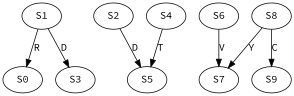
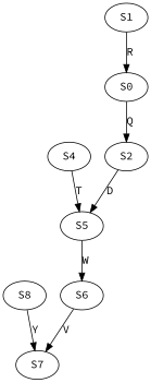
  strict digraph {
    fontname="Source Code Pro"
    node [fontname="Source Code Pro"]
    edge [fontname="Source Code Pro"]
    S0
    S2
    S1
-   S3
    S5
    S4
    S6
    S7
    S8
-   S9
+   S0 -> S2 [label=Q]
    S2 -> S5 [label=D]
    S1 -> S0 [label=R]
-   S1 -> S3 [label=D]
+   S5 -> S6 [label=W]
    S4 -> S5 [label=T]
    S6 -> S7 [label=V]
    S8 -> S7 [label=Y]
-   S8 -> S9 [label=C]
  }
